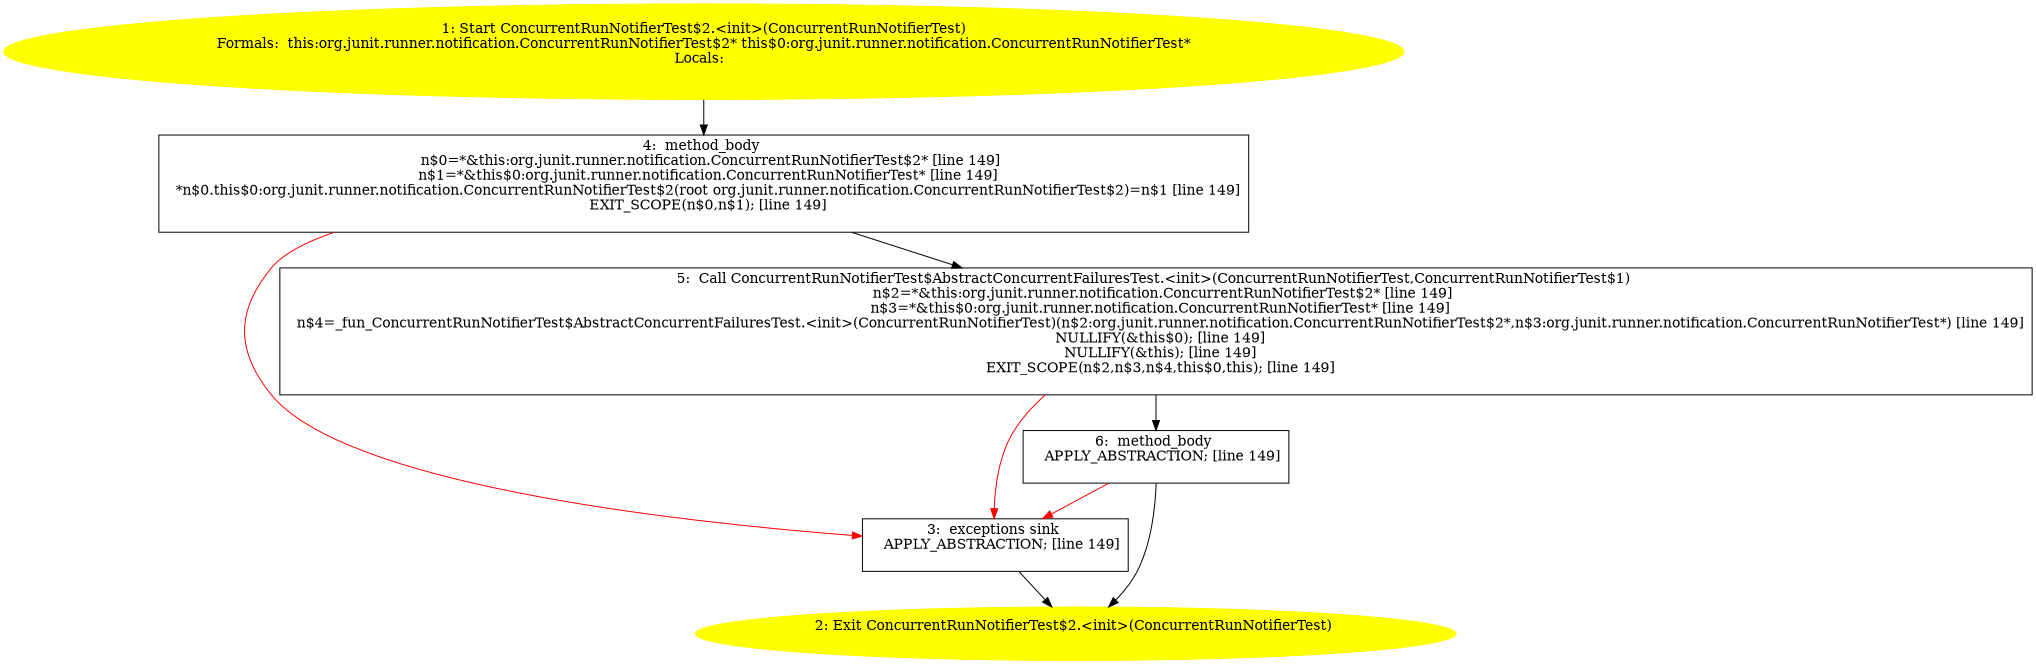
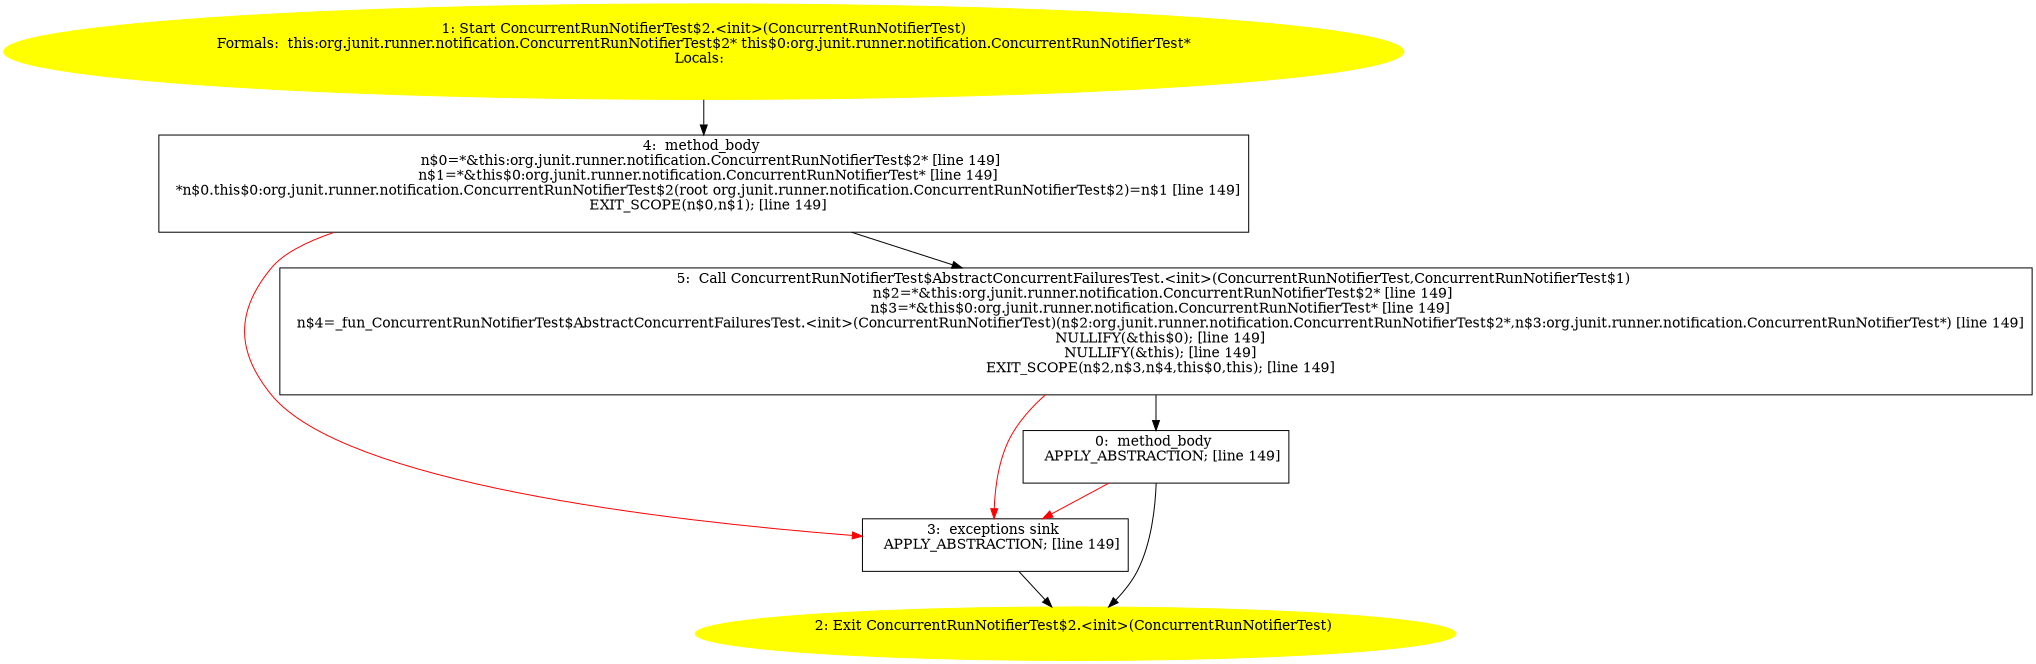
  digraph {
    node [shape=box]
    n1 [color=yellow label="1: Start ConcurrentRunNotifierTest$2.<init>(ConcurrentRunNotifierTest)\nFormals:  this:org.junit.runner.notification.ConcurrentRunNotifierTest$2* this$0:org.junit.runner.notification.ConcurrentRunNotifierTest*\nLocals:  \n  " style=filled shape=""]
    n2 [label="4:  method_body \n   n$0=*&this:org.junit.runner.notification.ConcurrentRunNotifierTest$2* [line 149]\n  n$1=*&this$0:org.junit.runner.notification.ConcurrentRunNotifierTest* [line 149]\n  *n$0.this$0:org.junit.runner.notification.ConcurrentRunNotifierTest$2(root org.junit.runner.notification.ConcurrentRunNotifierTest$2)=n$1 [line 149]\n  EXIT_SCOPE(n$0,n$1); [line 149]\n "]
    n3 [label="3:  exceptions sink \n   APPLY_ABSTRACTION; [line 149]\n "]
    n4 [label="5:  Call ConcurrentRunNotifierTest$AbstractConcurrentFailuresTest.<init>(ConcurrentRunNotifierTest,ConcurrentRunNotifierTest$1) \n   n$2=*&this:org.junit.runner.notification.ConcurrentRunNotifierTest$2* [line 149]\n  n$3=*&this$0:org.junit.runner.notification.ConcurrentRunNotifierTest* [line 149]\n  n$4=_fun_ConcurrentRunNotifierTest$AbstractConcurrentFailuresTest.<init>(ConcurrentRunNotifierTest)(n$2:org.junit.runner.notification.ConcurrentRunNotifierTest$2*,n$3:org.junit.runner.notification.ConcurrentRunNotifierTest*) [line 149]\n  NULLIFY(&this$0); [line 149]\n  NULLIFY(&this); [line 149]\n  EXIT_SCOPE(n$2,n$3,n$4,this$0,this); [line 149]\n "]
    n5 [color=yellow label="2: Exit ConcurrentRunNotifierTest$2.<init>(ConcurrentRunNotifierTest) \n  " style=filled shape=""]
-   n6 [label="6:  method_body \n   APPLY_ABSTRACTION; [line 149]\n "]
+   n6 [label="0:  method_body \n   APPLY_ABSTRACTION; [line 149]\n "]
    n1 -> n2
    n2 -> n3 [color=red]
    n2 -> n4
    n3 -> n5
    n4 -> n3 [color=red]
    n4 -> n6
    n6 -> n3 [color=red]
    n6 -> n5
  }
